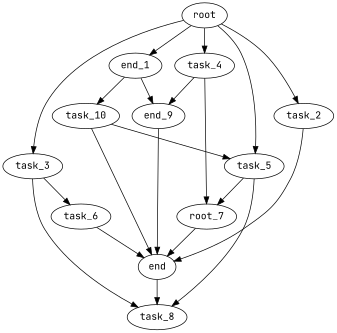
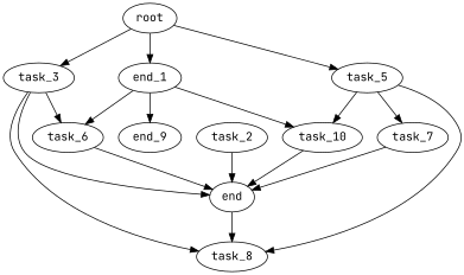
  digraph {
    fontname="JetBrains Mono"
    node [fontname="JetBrains Mono"]
    edge [fontname="JetBrains Mono"]
    n1 [label=end_1]
    root
    task_2
    task_3
-   task_4
    task_5
    task_6
    n8 [label=end_9]
    task_10
    end
    task_8
-   task_7 [label=root_7]
+   task_7
+   n1 -> task_6
    n1 -> n8
    n1 -> task_10
    root -> n1
-   root -> task_2
    root -> task_3
-   root -> task_4
    root -> task_5
    task_2 -> end
    task_3 -> task_6
    task_3 -> task_8
-   task_4 -> n8
-   task_4 -> task_7
-   task_10 -> task_5
+   task_5 -> task_10
    task_5 -> task_8
    task_5 -> task_7
    task_6 -> end
-   n8 -> end
+   task_3 -> end
    task_10 -> end
    end -> task_8
    task_7 -> end
  }
